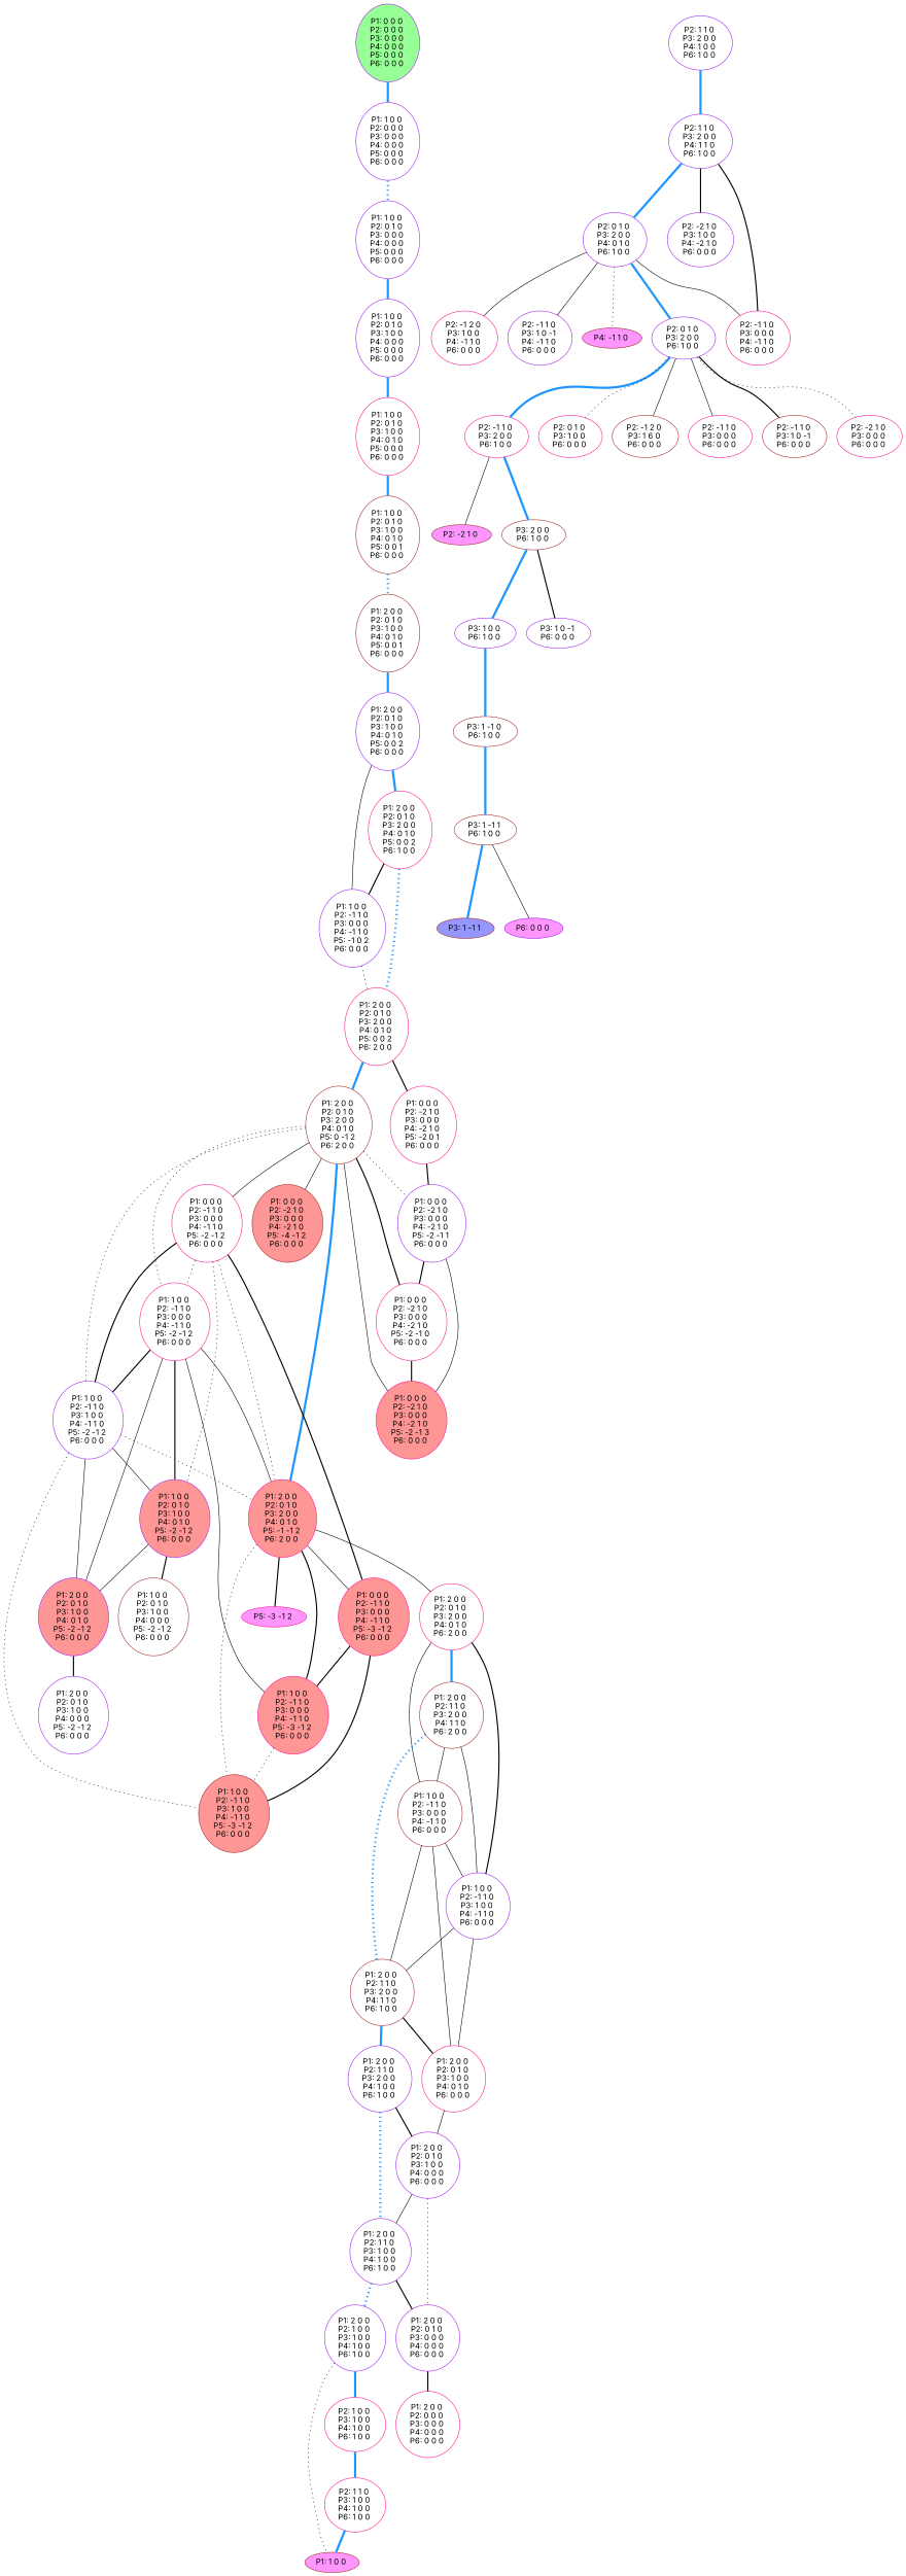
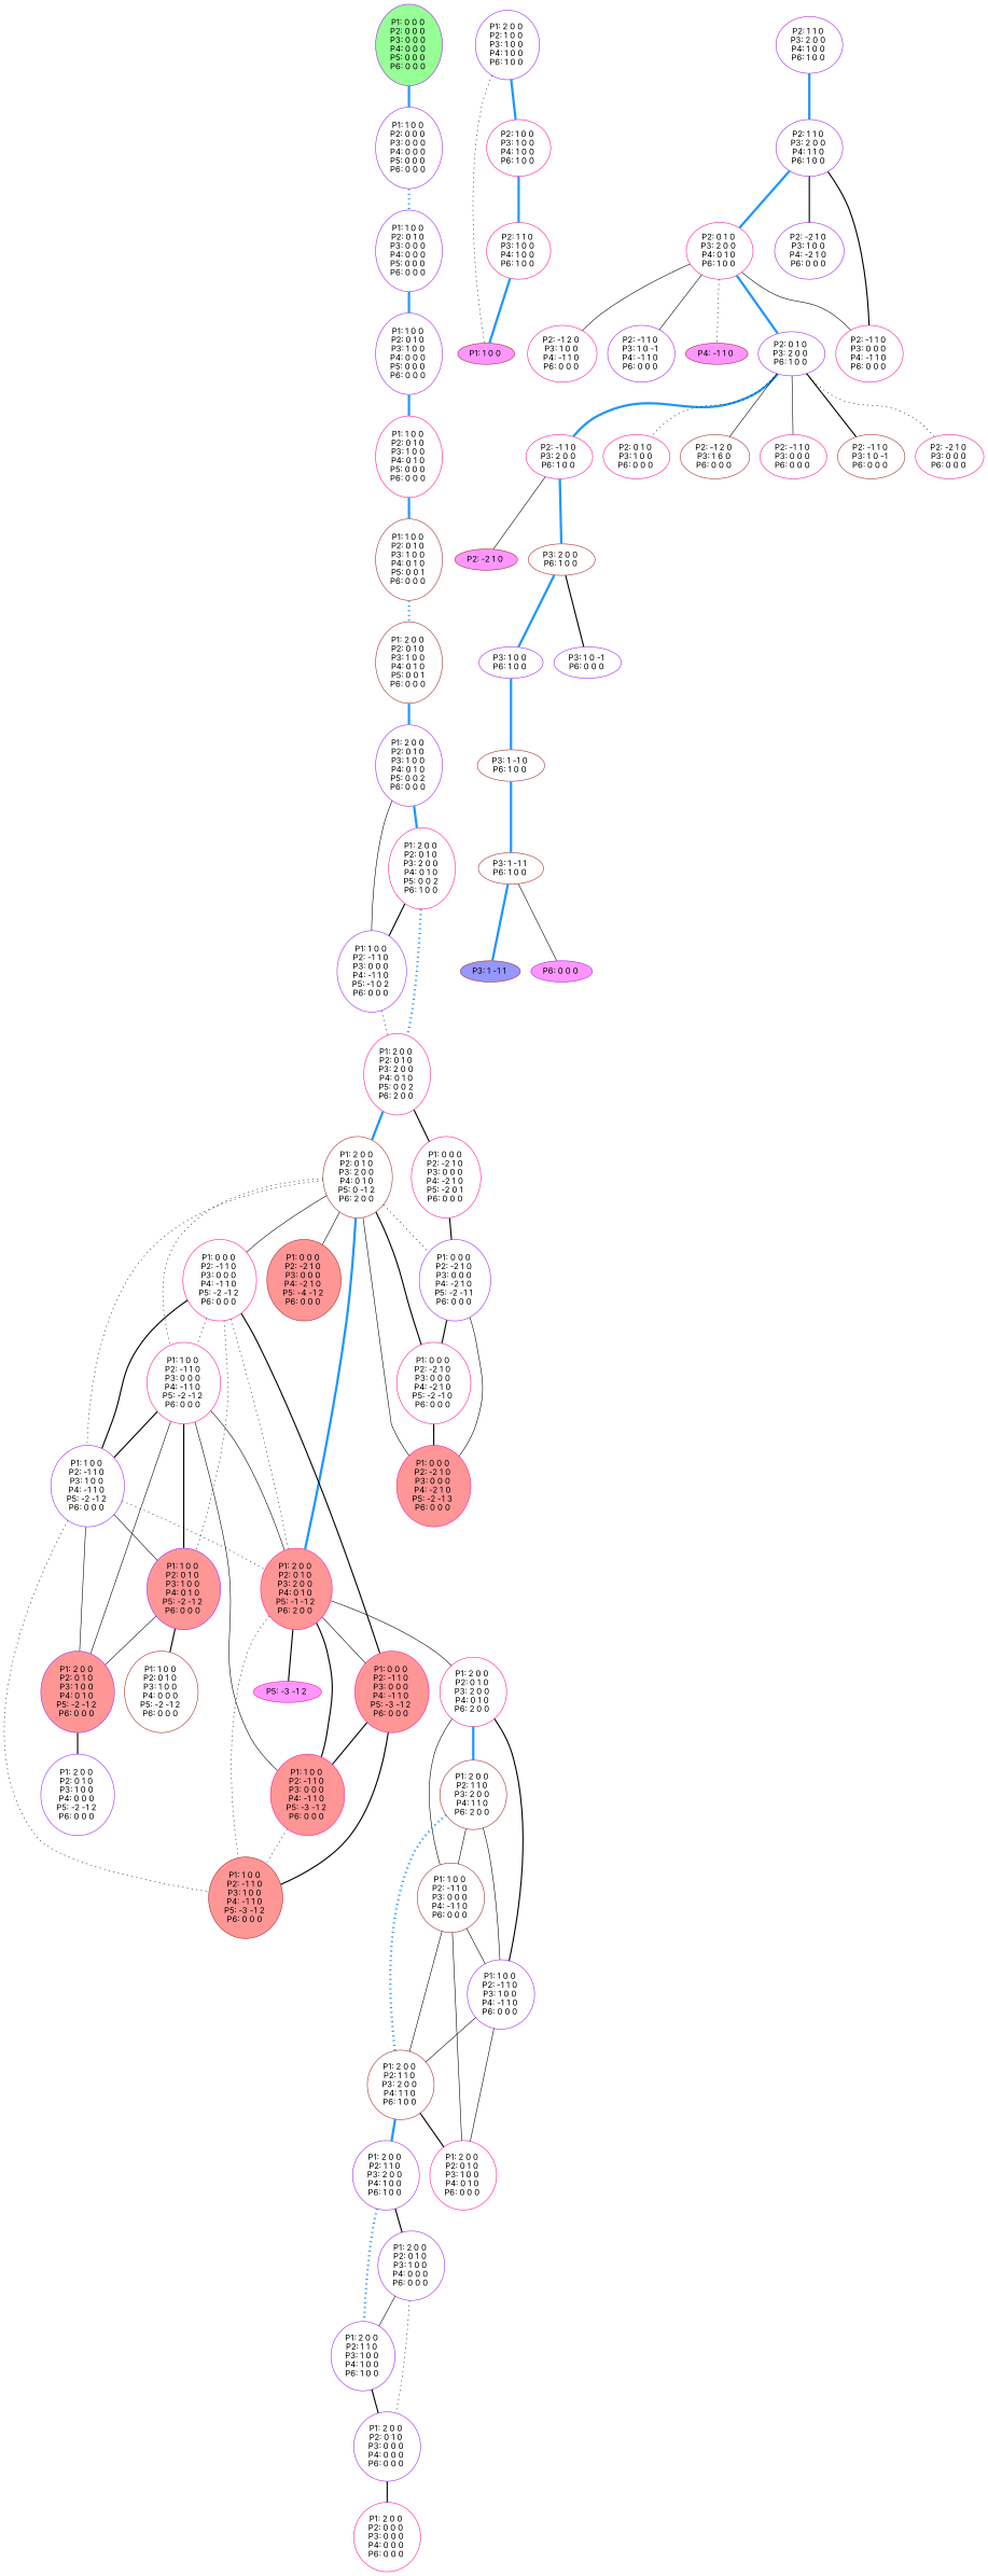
  graph {
    color=black
    fontname=Inter
    node [color=purple fontname=Inter]
    edge [color=black fontname=Inter style=solid]
    n1 [fillcolor="#96FF96" label="P1: 0 0 0 \nP2: 0 0 0 \nP3: 0 0 0 \nP4: 0 0 0 \nP5: 0 0 0 \nP6: 0 0 0 \n" style=filled]
    n2 [label="P1: 1 0 0 \nP2: 0 0 0 \nP3: 0 0 0 \nP4: 0 0 0 \nP5: 0 0 0 \nP6: 0 0 0 \n"]
    n3 [label="P1: 1 0 0 \nP2: 0 1 0 \nP3: 0 0 0 \nP4: 0 0 0 \nP5: 0 0 0 \nP6: 0 0 0 \n"]
    n4 [label="P1: 1 0 0 \nP2: 0 1 0 \nP3: 1 0 0 \nP4: 0 0 0 \nP5: 0 0 0 \nP6: 0 0 0 \n"]
    n5 [color=deeppink label="P1: 1 0 0 \nP2: 0 1 0 \nP3: 1 0 0 \nP4: 0 1 0 \nP5: 0 0 0 \nP6: 0 0 0 \n"]
    n6 [color=brown label="P1: 1 0 0 \nP2: 0 1 0 \nP3: 1 0 0 \nP4: 0 1 0 \nP5: 0 0 1 \nP6: 0 0 0 \n"]
    n7 [color=brown label="P1: 2 0 0 \nP2: 0 1 0 \nP3: 1 0 0 \nP4: 0 1 0 \nP5: 0 0 1 \nP6: 0 0 0 \n"]
    n8 [label="P1: 2 0 0 \nP2: 0 1 0 \nP3: 1 0 0 \nP4: 0 1 0 \nP5: 0 0 2 \nP6: 0 0 0 \n"]
    n9 [color=deeppink label="P1: 2 0 0 \nP2: 0 1 0 \nP3: 2 0 0 \nP4: 0 1 0 \nP5: 0 0 2 \nP6: 1 0 0 \n"]
    n10 [label="P1: 1 0 0 \nP2: -1 1 0 \nP3: 0 0 0 \nP4: -1 1 0 \nP5: -1 0 2 \nP6: 0 0 0 \n"]
    n11 [color=deeppink label="P1: 2 0 0 \nP2: 0 1 0 \nP3: 2 0 0 \nP4: 0 1 0 \nP5: 0 0 2 \nP6: 2 0 0 \n"]
    n12 [color=brown label="P1: 2 0 0 \nP2: 0 1 0 \nP3: 2 0 0 \nP4: 0 1 0 \nP5: 0 -1 2 \nP6: 2 0 0 \n"]
    n13 [color=deeppink label="P1: 0 0 0 \nP2: -2 1 0 \nP3: 0 0 0 \nP4: -2 1 0 \nP5: -2 0 1 \nP6: 0 0 0 \n"]
    n14 [color=deeppink label="P1: 0 0 0 \nP2: -1 1 0 \nP3: 0 0 0 \nP4: -1 1 0 \nP5: -2 -1 2 \nP6: 0 0 0 \n"]
    n15 [color=deeppink label="P1: 1 0 0 \nP2: -1 1 0 \nP3: 0 0 0 \nP4: -1 1 0 \nP5: -2 -1 2 \nP6: 0 0 0 \n"]
    n16 [label="P1: 1 0 0 \nP2: -1 1 0 \nP3: 1 0 0 \nP4: -1 1 0 \nP5: -2 -1 2 \nP6: 0 0 0 \n"]
    n17 [color=deeppink fillcolor="#FF9696" label="P1: 2 0 0 \nP2: 0 1 0 \nP3: 2 0 0 \nP4: 0 1 0 \nP5: -1 -1 2 \nP6: 2 0 0 \n" style=filled]
    n18 [color=brown fillcolor="#FF9696" label="P1: 0 0 0 \nP2: -2 1 0 \nP3: 0 0 0 \nP4: -2 1 0 \nP5: -4 -1 2 \nP6: 0 0 0 \n" style=filled]
    n19 [label="P1: 0 0 0 \nP2: -2 1 0 \nP3: 0 0 0 \nP4: -2 1 0 \nP5: -2 -1 1 \nP6: 0 0 0 \n"]
    n20 [color=deeppink label="P1: 0 0 0 \nP2: -2 1 0 \nP3: 0 0 0 \nP4: -2 1 0 \nP5: -2 -1 0 \nP6: 0 0 0 \n"]
    n21 [color=deeppink fillcolor="#FF9696" label="P1: 0 0 0 \nP2: -2 1 0 \nP3: 0 0 0 \nP4: -2 1 0 \nP5: -2 -1 3 \nP6: 0 0 0 \n" style=filled]
    n22 [fillcolor="#FF9696" label="P1: 1 0 0 \nP2: 0 1 0 \nP3: 1 0 0 \nP4: 0 1 0 \nP5: -2 -1 2 \nP6: 0 0 0 \n" style=filled]
    n23 [color=deeppink fillcolor="#FF9696" label="P1: 0 0 0 \nP2: -1 1 0 \nP3: 0 0 0 \nP4: -1 1 0 \nP5: -3 -1 2 \nP6: 0 0 0 \n" style=filled]
    n24 [fillcolor="#FF9696" label="P1: 2 0 0 \nP2: 0 1 0 \nP3: 1 0 0 \nP4: 0 1 0 \nP5: -2 -1 2 \nP6: 0 0 0 \n" style=filled]
    n25 [color=deeppink fillcolor="#FF9696" label="P1: 1 0 0 \nP2: -1 1 0 \nP3: 0 0 0 \nP4: -1 1 0 \nP5: -3 -1 2 \nP6: 0 0 0 \n" style=filled]
    n26 [color=brown fillcolor="#FF9696" label="P1: 1 0 0 \nP2: -1 1 0 \nP3: 1 0 0 \nP4: -1 1 0 \nP5: -3 -1 2 \nP6: 0 0 0 \n" style=filled]
    n27 [color=deeppink fillcolor="#FF96FF" label="P5: -3 -1 2 \n" style=filled]
    n28 [color=deeppink label="P1: 2 0 0 \nP2: 0 1 0 \nP3: 2 0 0 \nP4: 0 1 0 \nP6: 2 0 0 \n"]
    n29 [color=brown label="P1: 1 0 0 \nP2: 0 1 0 \nP3: 1 0 0 \nP4: 0 0 0 \nP5: -2 -1 2 \nP6: 0 0 0 \n"]
    n30 [label="P1: 2 0 0 \nP2: 0 1 0 \nP3: 1 0 0 \nP4: 0 0 0 \nP5: -2 -1 2 \nP6: 0 0 0 \n"]
    n31 [color=brown label="P1: 2 0 0 \nP2: 1 1 0 \nP3: 2 0 0 \nP4: 1 1 0 \nP6: 2 0 0 \n"]
    n32 [color=brown label="P1: 1 0 0 \nP2: -1 1 0 \nP3: 0 0 0 \nP4: -1 1 0 \nP6: 0 0 0 \n"]
    n33 [label="P1: 1 0 0 \nP2: -1 1 0 \nP3: 1 0 0 \nP4: -1 1 0 \nP6: 0 0 0 \n"]
    n34 [color=brown label="P1: 2 0 0 \nP2: 1 1 0 \nP3: 2 0 0 \nP4: 1 1 0 \nP6: 1 0 0 \n"]
    n35 [color=deeppink label="P1: 2 0 0 \nP2: 0 1 0 \nP3: 1 0 0 \nP4: 0 1 0 \nP6: 0 0 0 \n"]
    n36 [label="P1: 2 0 0 \nP2: 1 1 0 \nP3: 2 0 0 \nP4: 1 0 0 \nP6: 1 0 0 \n"]
    n37 [label="P1: 2 0 0 \nP2: 0 1 0 \nP3: 1 0 0 \nP4: 0 0 0 \nP6: 0 0 0 \n"]
    n38 [label="P1: 2 0 0 \nP2: 1 1 0 \nP3: 1 0 0 \nP4: 1 0 0 \nP6: 1 0 0 \n"]
    n39 [label="P1: 2 0 0 \nP2: 0 1 0 \nP3: 0 0 0 \nP4: 0 0 0 \nP6: 0 0 0 \n"]
    n40 [label="P1: 2 0 0 \nP2: 1 0 0 \nP3: 1 0 0 \nP4: 1 0 0 \nP6: 1 0 0 \n"]
    n41 [color=deeppink label="P1: 2 0 0 \nP2: 0 0 0 \nP3: 0 0 0 \nP4: 0 0 0 \nP6: 0 0 0 \n"]
    n42 [color=brown fillcolor="#FF96FF" label="P1: 1 0 0 \n" style=filled]
    n43 [color=deeppink label="P2: 1 0 0 \nP3: 1 0 0 \nP4: 1 0 0 \nP6: 1 0 0 \n"]
    n44 [color=deeppink label="P2: 1 1 0 \nP3: 1 0 0 \nP4: 1 0 0 \nP6: 1 0 0 \n"]
    n45 [label="P2: 1 1 0 \nP3: 2 0 0 \nP4: 1 0 0 \nP6: 1 0 0 \n"]
    n46 [label="P2: 1 1 0 \nP3: 2 0 0 \nP4: 1 1 0 \nP6: 1 0 0 \n"]
-   n47 [label="P2: 0 1 0 \nP3: 2 0 0 \nP4: 0 1 0 \nP6: 1 0 0 \n"]
+   n47 [color=deeppink label="P2: 0 1 0 \nP3: 2 0 0 \nP4: 0 1 0 \nP6: 1 0 0 \n"]
    n48 [label="P2: -2 1 0 \nP3: 1 0 0 \nP4: -2 1 0 \nP6: 0 0 0 \n"]
    n49 [color=deeppink label="P2: -1 1 0 \nP3: 0 0 0 \nP4: -1 1 0 \nP6: 0 0 0 \n"]
    n50 [color=deeppink label="P2: -1 2 0 \nP3: 1 0 0 \nP4: -1 1 0 \nP6: 0 0 0 \n"]
    n51 [label="P2: -1 1 0 \nP3: 1 0 -1 \nP4: -1 1 0 \nP6: 0 0 0 \n"]
    n52 [color=brown fillcolor="#FF96FF" label="P4: -1 1 0 \n" style=filled]
    n53 [label="P2: 0 1 0 \nP3: 2 0 0 \nP6: 1 0 0 \n"]
    n54 [color=deeppink label="P2: -1 1 0 \nP3: 2 0 0 \nP6: 1 0 0 \n"]
    n55 [color=deeppink label="P2: 0 1 0 \nP3: 1 0 0 \nP6: 0 0 0 \n"]
    n56 [color=brown label="P2: -1 2 0 \nP3: 1 6 0 \nP6: 0 0 0 \n"]
    n57 [color=deeppink label="P2: -1 1 0 \nP3: 0 0 0 \nP6: 0 0 0 \n"]
    n58 [color=brown label="P2: -1 1 0 \nP3: 1 0 -1 \nP6: 0 0 0 \n"]
    n59 [color=deeppink label="P2: -2 1 0 \nP3: 0 0 0 \nP6: 0 0 0 \n"]
    n60 [color=brown fillcolor="#FF96FF" label="P2: -2 1 0 \n" style=filled]
    n61 [color=brown label="P3: 2 0 0 \nP6: 1 0 0 \n"]
    n62 [label="P3: 1 0 0 \nP6: 1 0 0 \n"]
    n63 [label="P3: 1 0 -1 \nP6: 0 0 0 \n"]
    n64 [color=brown label="P3: 1 -1 0 \nP6: 1 0 0 \n"]
    n65 [color=brown label="P3: 1 -1 1 \nP6: 1 0 0 \n"]
    n66 [color=brown fillcolor="#9696FF" label="P3: 1 -1 1 \n" style=filled]
    n67 [fillcolor="#FF96FF" label="P6: 0 0 0 \n" style=filled]
    n1 -- n2 [color="#1E96FF" penwidth=4.0 style=bold]
    n2 -- n3 [color="#1E96FF" penwidth=4.0 style=dotted]
    n3 -- n4 [color="#1E96FF" penwidth=4.0]
    n4 -- n5 [color="#1E96FF" penwidth=4.0]
    n5 -- n6 [color="#1E96FF" penwidth=4.0 style=bold]
    n6 -- n7 [color="#1E96FF" penwidth=4.0 style=dotted]
    n7 -- n8 [color="#1E96FF" penwidth=4.0 style=bold]
    n8 -- n9 [color="#1E96FF" penwidth=4.0 style=bold]
    n8 -- n10
    n9 -- n10 [style=bold]
    n9 -- n11 [color="#1E96FF" penwidth=4.0 style=dotted]
    n10 -- n11 [style=dotted]
    n11 -- n12 [color="#1E96FF" penwidth=4.0]
    n11 -- n13 [style=bold]
    n12 -- n14
    n12 -- n15 [style=dotted]
    n12 -- n16 [style=dotted]
    n12 -- n17 [color="#1E96FF" penwidth=4.0]
    n12 -- n18
    n12 -- n19 [style=dotted]
    n12 -- n20 [style=bold]
    n12 -- n21
    n13 -- n19 [style=bold]
    n14 -- n15 [style=dotted]
    n14 -- n16 [style=bold]
    n14 -- n17 [style=dotted]
    n14 -- n22 [style=dotted]
    n14 -- n23 [style=bold]
    n15 -- n16 [style=bold]
    n15 -- n17
    n15 -- n22 [style=bold]
    n15 -- n24
    n15 -- n25
    n16 -- n17 [style=dotted]
    n16 -- n22
    n16 -- n24
    n16 -- n26 [style=dotted]
    n17 -- n23
    n17 -- n25 [style=bold]
    n17 -- n26 [style=dotted]
    n17 -- n27 [style=bold]
    n17 -- n28
    n19 -- n20 [style=bold]
    n19 -- n21
    n20 -- n21 [style=bold]
    n22 -- n24
    n22 -- n29 [style=bold]
    n23 -- n25 [style=bold]
    n23 -- n26 [style=bold]
    n24 -- n30 [style=bold]
    n25 -- n26 [style=dotted]
    n28 -- n31 [color="#1E96FF" penwidth=4.0]
    n28 -- n32
    n28 -- n33 [style=bold]
    n31 -- n32
    n31 -- n33
    n31 -- n34 [color="#1E96FF" penwidth=4.0 style=dotted]
    n32 -- n33
    n32 -- n34
    n32 -- n35
    n33 -- n34
    n33 -- n35
    n34 -- n35 [style=bold]
    n34 -- n36 [color="#1E96FF" penwidth=4.0 style=bold]
-   n35 -- n37
    n36 -- n37 [style=bold]
    n36 -- n38 [color="#1E96FF" penwidth=4.0 style=dotted]
    n37 -- n38
    n37 -- n39 [style=dotted]
    n38 -- n39 [style=bold]
-   n38 -- n40 [color="#1E96FF" penwidth=4.0 style=dotted]
    n39 -- n41 [style=bold]
    n40 -- n42 [style=dotted]
    n40 -- n43 [color="#1E96FF" penwidth=4.0]
    n43 -- n44 [color="#1E96FF" penwidth=4.0]
    n44 -- n42 [color="#1E96FF" penwidth=4.0]
    n45 -- n46 [color="#1E96FF" penwidth=4.0 style=bold]
    n46 -- n47 [color="#1E96FF" penwidth=4.0]
    n46 -- n48 [style=bold]
    n46 -- n49 [style=bold]
    n47 -- n49
    n47 -- n50
    n47 -- n51
    n47 -- n52 [style=dotted]
    n47 -- n53 [color="#1E96FF" penwidth=4.0]
    n53 -- n54 [color="#1E96FF" penwidth=4.0]
    n53 -- n55 [style=dotted]
    n53 -- n56
    n53 -- n57
    n53 -- n58 [style=bold]
    n53 -- n59 [style=dotted]
    n54 -- n60
    n54 -- n61 [color="#1E96FF" penwidth=4.0]
    n61 -- n62 [color="#1E96FF" penwidth=4.0 style=bold]
    n61 -- n63 [style=bold]
    n62 -- n64 [color="#1E96FF" penwidth=4.0]
    n64 -- n65 [color="#1E96FF" penwidth=4.0 style=bold]
    n65 -- n66 [color="#1E96FF" penwidth=4.0]
    n65 -- n67
  }
